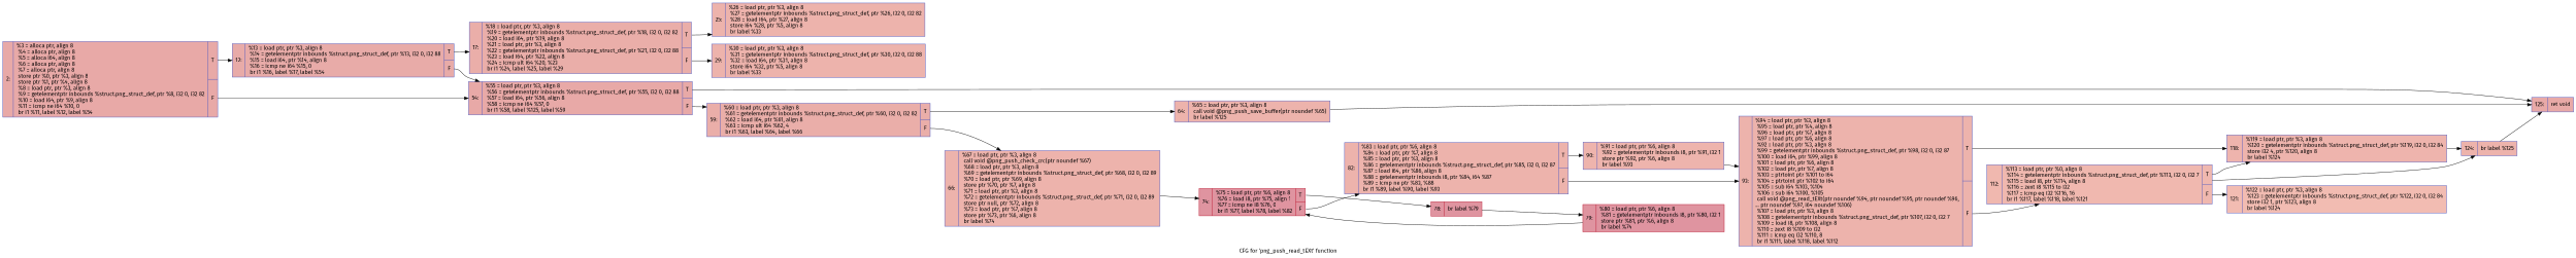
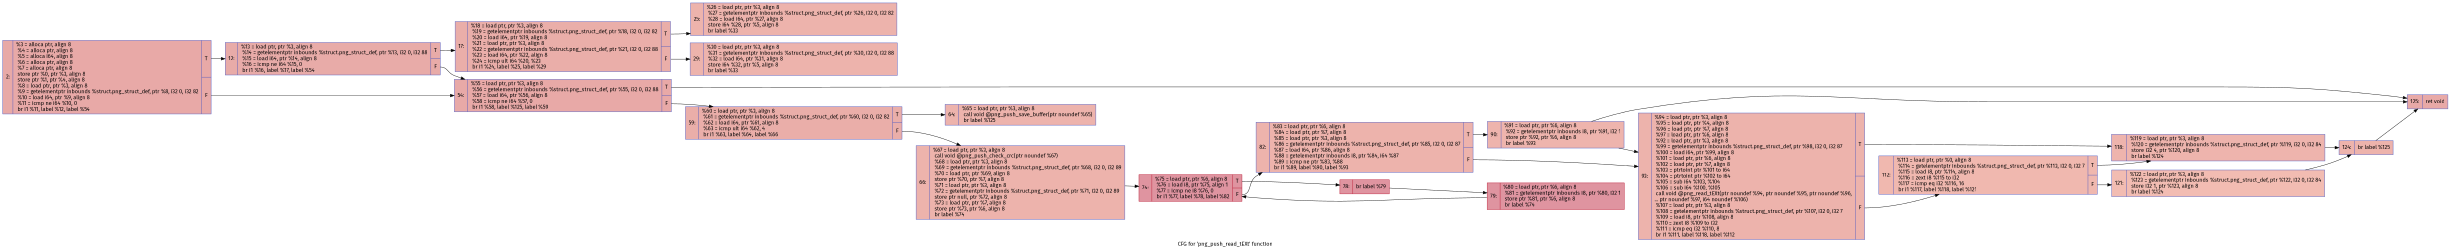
  digraph {
    fontname="Fira Sans"
    label="CFG for 'png_push_read_tEXt' function"
    rankdir=LR
    node [color="#3d50c3ff" fillcolor="#d6524470" fontname="Fira Sans" shape=record style=filled]
    edge [fontname="Fira Sans" tailport=s0]
    n1 [fillcolor="#ca3b3770" label="{2:\l|  %3 = alloca ptr, align 8\l  %4 = alloca ptr, align 8\l  %5 = alloca i64, align 8\l  %6 = alloca ptr, align 8\l  %7 = alloca ptr, align 8\l  store ptr %0, ptr %3, align 8\l  store ptr %1, ptr %4, align 8\l  %8 = load ptr, ptr %3, align 8\l  %9 = getelementptr inbounds %struct.png_struct_def, ptr %8, i32 0, i32 82\l  %10 = load i64, ptr %9, align 8\l  %11 = icmp ne i64 %10, 0\l  br i1 %11, label %12, label %54\l|{<s0>T|<s1>F}}"]
    n2 [fillcolor="#cc403a70" label="{12:\l|  %13 = load ptr, ptr %3, align 8\l  %14 = getelementptr inbounds %struct.png_struct_def, ptr %13, i32 0, i32 88\l  %15 = load i64, ptr %14, align 8\l  %16 = icmp ne i64 %15, 0\l  br i1 %16, label %17, label %54\l|{<s0>T|<s1>F}}"]
    n3 [fillcolor="#ca3b3770" label="{54:\l|  %55 = load ptr, ptr %3, align 8\l  %56 = getelementptr inbounds %struct.png_struct_def, ptr %55, i32 0, i32 88\l  %57 = load i64, ptr %56, align 8\l  %58 = icmp ne i64 %57, 0\l  br i1 %58, label %125, label %59\l|{<s0>T|<s1>F}}"]
    n4 [fillcolor="#d0473d70" label="{17:\l|  %18 = load ptr, ptr %3, align 8\l  %19 = getelementptr inbounds %struct.png_struct_def, ptr %18, i32 0, i32 82\l  %20 = load i64, ptr %19, align 8\l  %21 = load ptr, ptr %3, align 8\l  %22 = getelementptr inbounds %struct.png_struct_def, ptr %21, i32 0, i32 88\l  %23 = load i64, ptr %22, align 8\l  %24 = icmp ult i64 %20, %23\l  br i1 %24, label %25, label %29\l|{<s0>T|<s1>F}}"]
    n5 [fillcolor="#ca3b3770" label="{125:\l|  ret void\l}"]
    n6 [fillcolor="#d0473d70" label="{59:\l|  %60 = load ptr, ptr %3, align 8\l  %61 = getelementptr inbounds %struct.png_struct_def, ptr %60, i32 0, i32 82\l  %62 = load i64, ptr %61, align 8\l  %63 = icmp ult i64 %62, 4\l  br i1 %63, label %64, label %66\l|{<s0>T|<s1>F}}"]
    n7 [label="{25:\l|  %26 = load ptr, ptr %3, align 8\l  %27 = getelementptr inbounds %struct.png_struct_def, ptr %26, i32 0, i32 82\l  %28 = load i64, ptr %27, align 8\l  store i64 %28, ptr %5, align 8\l  br label %33\l}"]
    n8 [label="{29:\l|  %30 = load ptr, ptr %3, align 8\l  %31 = getelementptr inbounds %struct.png_struct_def, ptr %30, i32 0, i32 88\l  %32 = load i64, ptr %31, align 8\l  store i64 %32, ptr %5, align 8\l  br label %33\l}"]
    n9 [label="{64:\l|  %65 = load ptr, ptr %3, align 8\l  call void @png_push_save_buffer(ptr noundef %65)\l  br label %125\l}"]
    n10 [label="{66:\l|  %67 = load ptr, ptr %3, align 8\l  call void @png_push_check_crc(ptr noundef %67)\l  %68 = load ptr, ptr %3, align 8\l  %69 = getelementptr inbounds %struct.png_struct_def, ptr %68, i32 0, i32 89\l  %70 = load ptr, ptr %69, align 8\l  store ptr %70, ptr %7, align 8\l  %71 = load ptr, ptr %3, align 8\l  %72 = getelementptr inbounds %struct.png_struct_def, ptr %71, i32 0, i32 89\l  store ptr null, ptr %72, align 8\l  %73 = load ptr, ptr %7, align 8\l  store ptr %73, ptr %6, align 8\l  br label %74\l}"]
    n11 [color="#b70d28ff" fillcolor="#b70d2870" label="{74:\l|  %75 = load ptr, ptr %6, align 8\l  %76 = load i8, ptr %75, align 1\l  %77 = icmp ne i8 %76, 0\l  br i1 %77, label %78, label %82\l|{<s0>T|<s1>F}}"]
    n12 [color="#b70d28ff" fillcolor="#b70d2870" label="{78:\l|  br label %79\l}"]
    n13 [label="{82:\l|  %83 = load ptr, ptr %6, align 8\l  %84 = load ptr, ptr %7, align 8\l  %85 = load ptr, ptr %3, align 8\l  %86 = getelementptr inbounds %struct.png_struct_def, ptr %85, i32 0, i32 87\l  %87 = load i64, ptr %86, align 8\l  %88 = getelementptr inbounds i8, ptr %84, i64 %87\l  %89 = icmp ne ptr %83, %88\l  br i1 %89, label %90, label %93\l|{<s0>T|<s1>F}}"]
    n14 [color="#b70d28ff" fillcolor="#b70d2870" label="{79:\l|  %80 = load ptr, ptr %6, align 8\l  %81 = getelementptr inbounds i8, ptr %80, i32 1\l  store ptr %81, ptr %6, align 8\l  br label %74\l}"]
    n15 [fillcolor="#d8564670" label="{90:\l|  %91 = load ptr, ptr %6, align 8\l  %92 = getelementptr inbounds i8, ptr %91, i32 1\l  store ptr %92, ptr %6, align 8\l  br label %93\l}"]
    n16 [label="{93:\l|  %94 = load ptr, ptr %3, align 8\l  %95 = load ptr, ptr %4, align 8\l  %96 = load ptr, ptr %7, align 8\l  %97 = load ptr, ptr %6, align 8\l  %92 = load ptr, ptr %3, align 8\l  %99 = getelementptr inbounds %struct.png_struct_def, ptr %98, i32 0, i32 87\l  %100 = load i64, ptr %99, align 8\l  %101 = load ptr, ptr %6, align 8\l  %102 = load ptr, ptr %7, align 8\l  %103 = ptrtoint ptr %101 to i64\l  %104 = ptrtoint ptr %102 to i64\l  %105 = sub i64 %103, %104\l  %106 = sub i64 %100, %105\l  call void @png_read_tEXt(ptr noundef %94, ptr noundef %95, ptr noundef %96,\l... ptr noundef %97, i64 noundef %106)\l  %107 = load ptr, ptr %3, align 8\l  %108 = getelementptr inbounds %struct.png_struct_def, ptr %107, i32 0, i32 7\l  %109 = load i8, ptr %108, align 8\l  %110 = zext i8 %109 to i32\l  %111 = icmp eq i32 %110, 8\l  br i1 %111, label %118, label %112\l|{<s0>T|<s1>F}}"]
    n17 [fillcolor="#d8564670" label="{118:\l|  %119 = load ptr, ptr %3, align 8\l  %120 = getelementptr inbounds %struct.png_struct_def, ptr %119, i32 0, i32 84\l  store i32 4, ptr %120, align 8\l  br label %124\l}"]
    n18 [fillcolor="#dc5d4a70" label="{112:\l|  %113 = load ptr, ptr %0, align 8\l  %114 = getelementptr inbounds %struct.png_struct_def, ptr %113, i32 0, i32 7\l  %115 = load i8, ptr %114, align 8\l  %116 = zext i8 %115 to i32\l  %117 = icmp eq i32 %116, 16\l  br i1 %117, label %118, label %121\l|{<s0>T|<s1>F}}"]
    n19 [label="{124:\l|  br label %125\l}"]
    n20 [fillcolor="#e1675170" label="{121:\l|  %122 = load ptr, ptr %3, align 8\l  %123 = getelementptr inbounds %struct.png_struct_def, ptr %122, i32 0, i32 84\l  store i32 1, ptr %123, align 8\l  br label %124\l}"]
    n1 -> n2
    n1 -> n3 [tailport=s1]
    n2 -> n3 [tailport=s1]
    n2 -> n4
    n3 -> n5
    n3 -> n6 [tailport=s1]
    n4 -> n7
    n4 -> n8 [tailport=s1]
    n6 -> n9
    n6 -> n10 [tailport=s1]
-   n9 -> n5 [tailport=""]
+   n15 -> n5 [tailport=""]
    n10 -> n11 [tailport=""]
    n11 -> n12
    n11 -> n13 [tailport=s1]
    n12 -> n14 [tailport=""]
    n13 -> n15
    n13 -> n16 [tailport=s1]
    n14 -> n11 [tailport=""]
    n15 -> n16 [tailport=""]
    n16 -> n17
    n16 -> n18 [tailport=s1]
    n17 -> n19 [tailport=""]
    n18 -> n17
    n18 -> n20 [tailport=s1]
    n19 -> n5 [tailport=""]
-   n18 -> n19 [tailport=""]
+   n20 -> n19 [tailport=""]
  }
